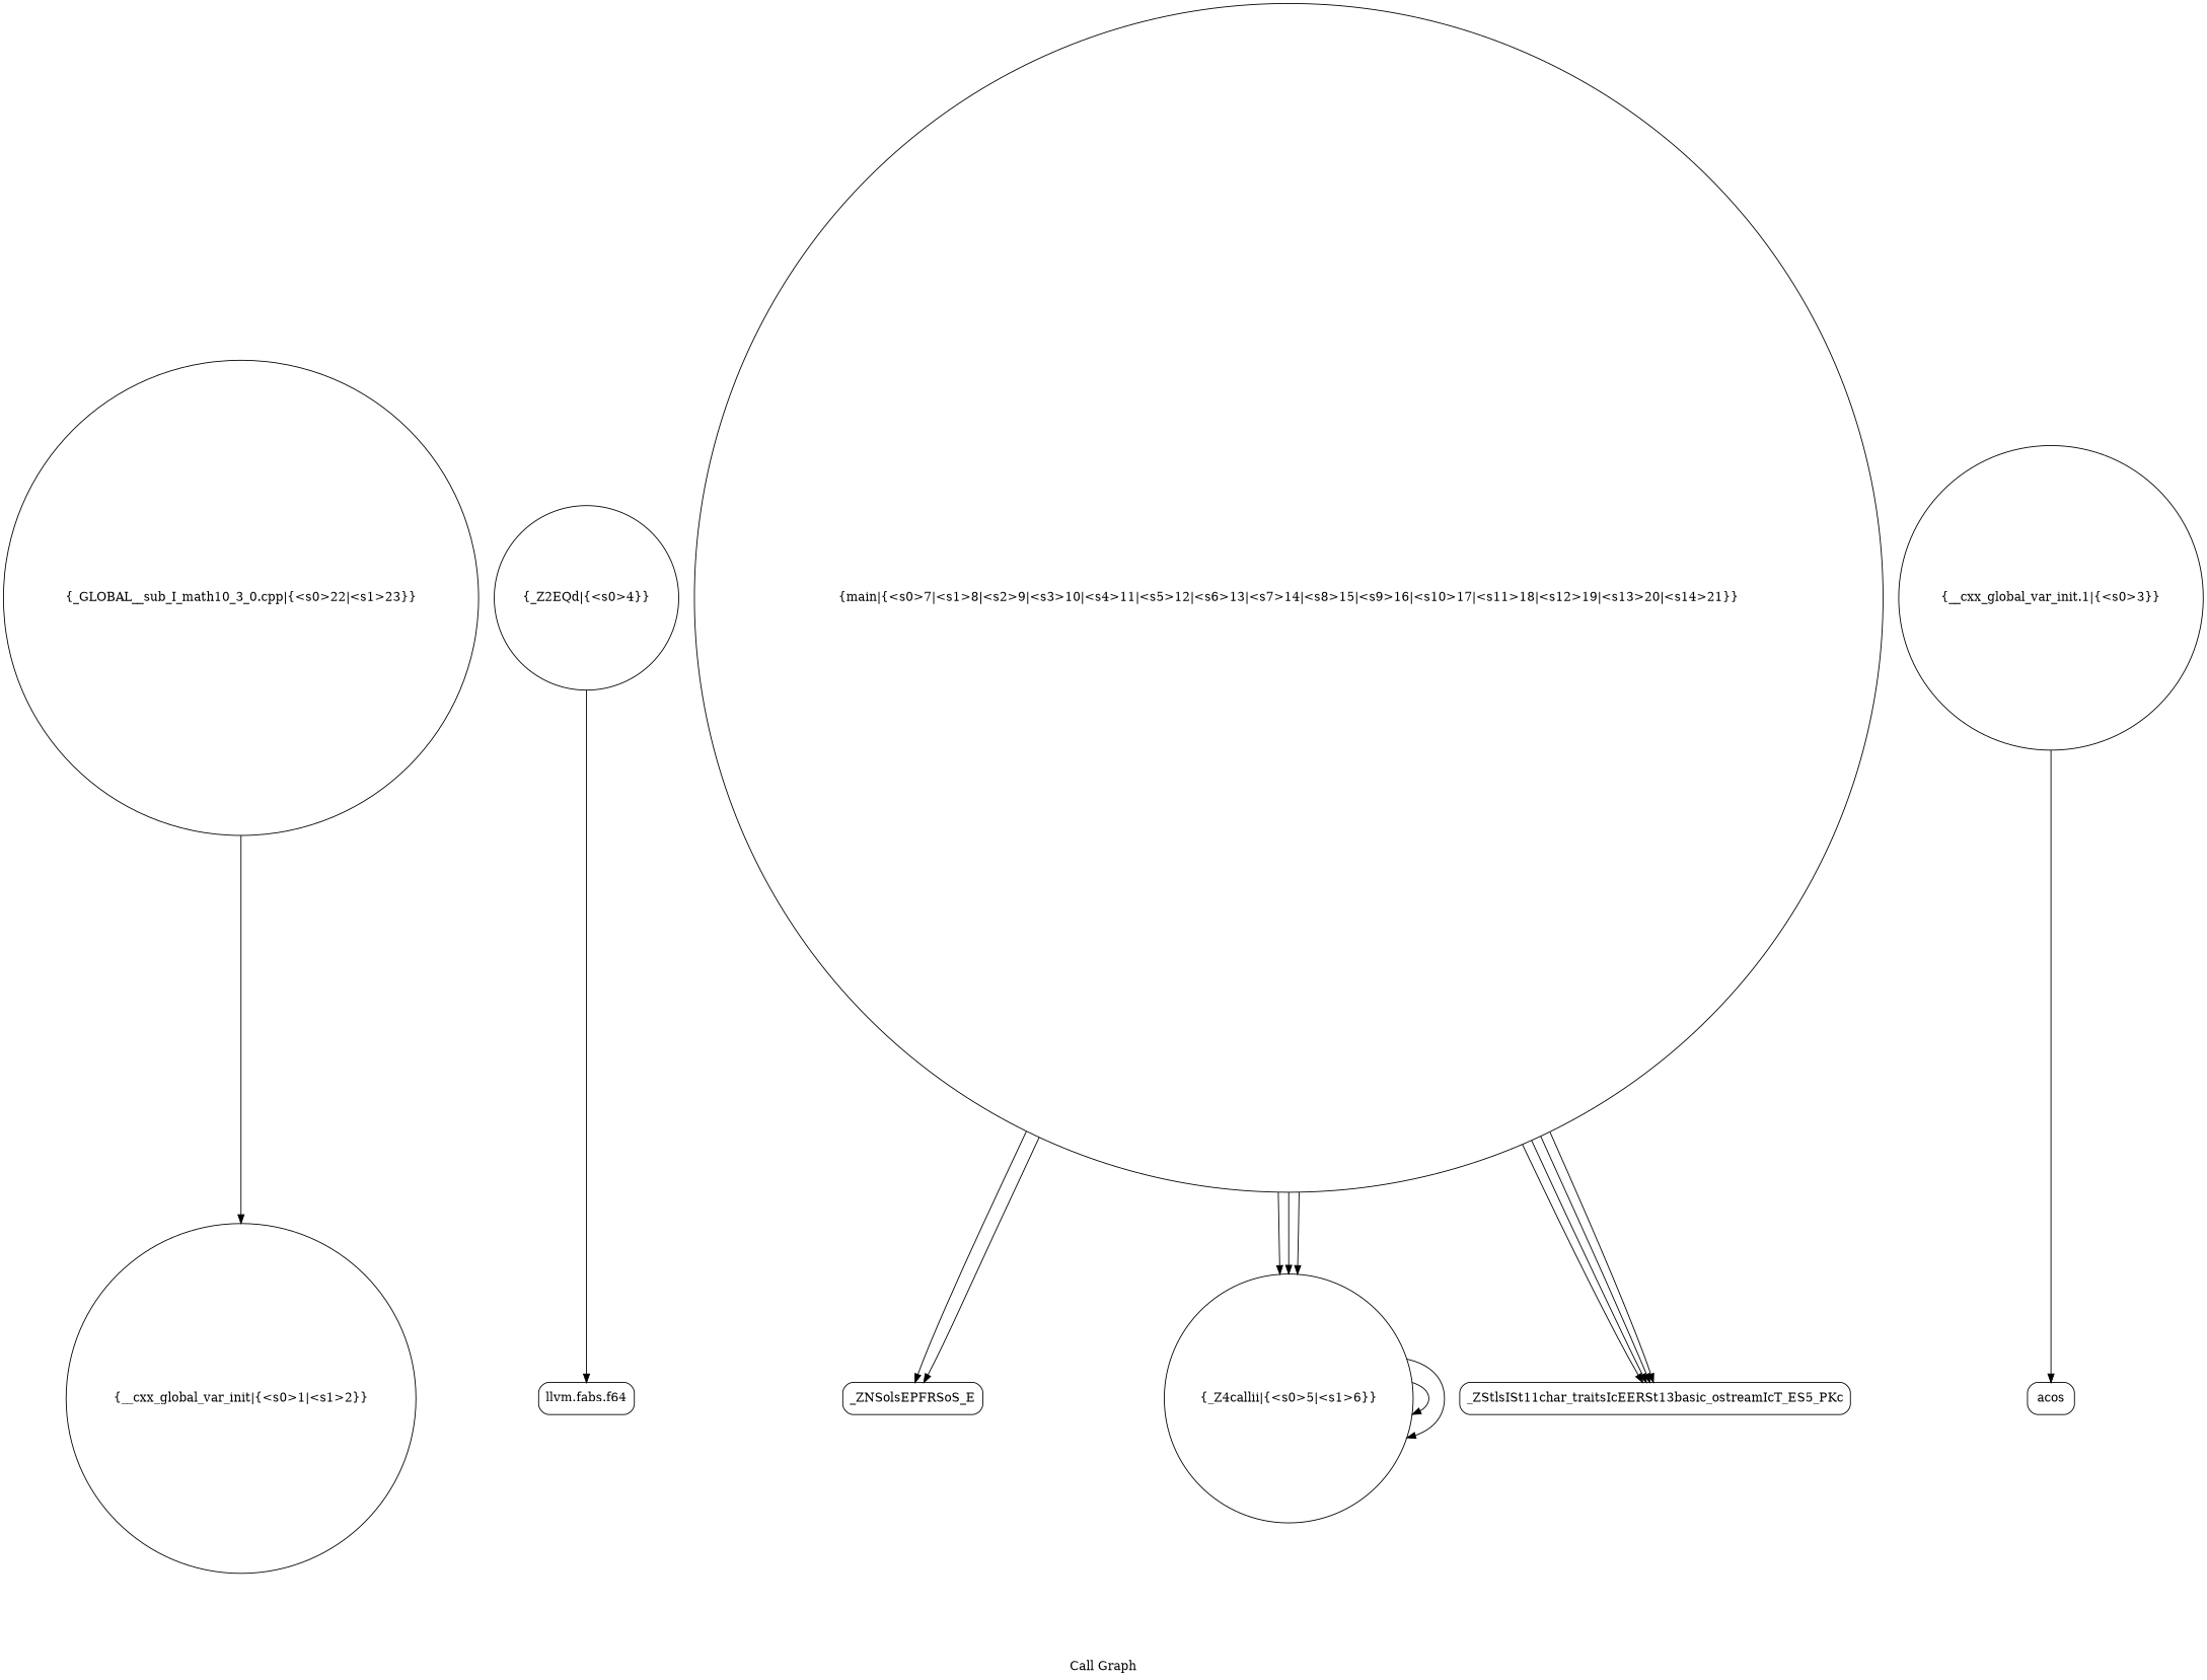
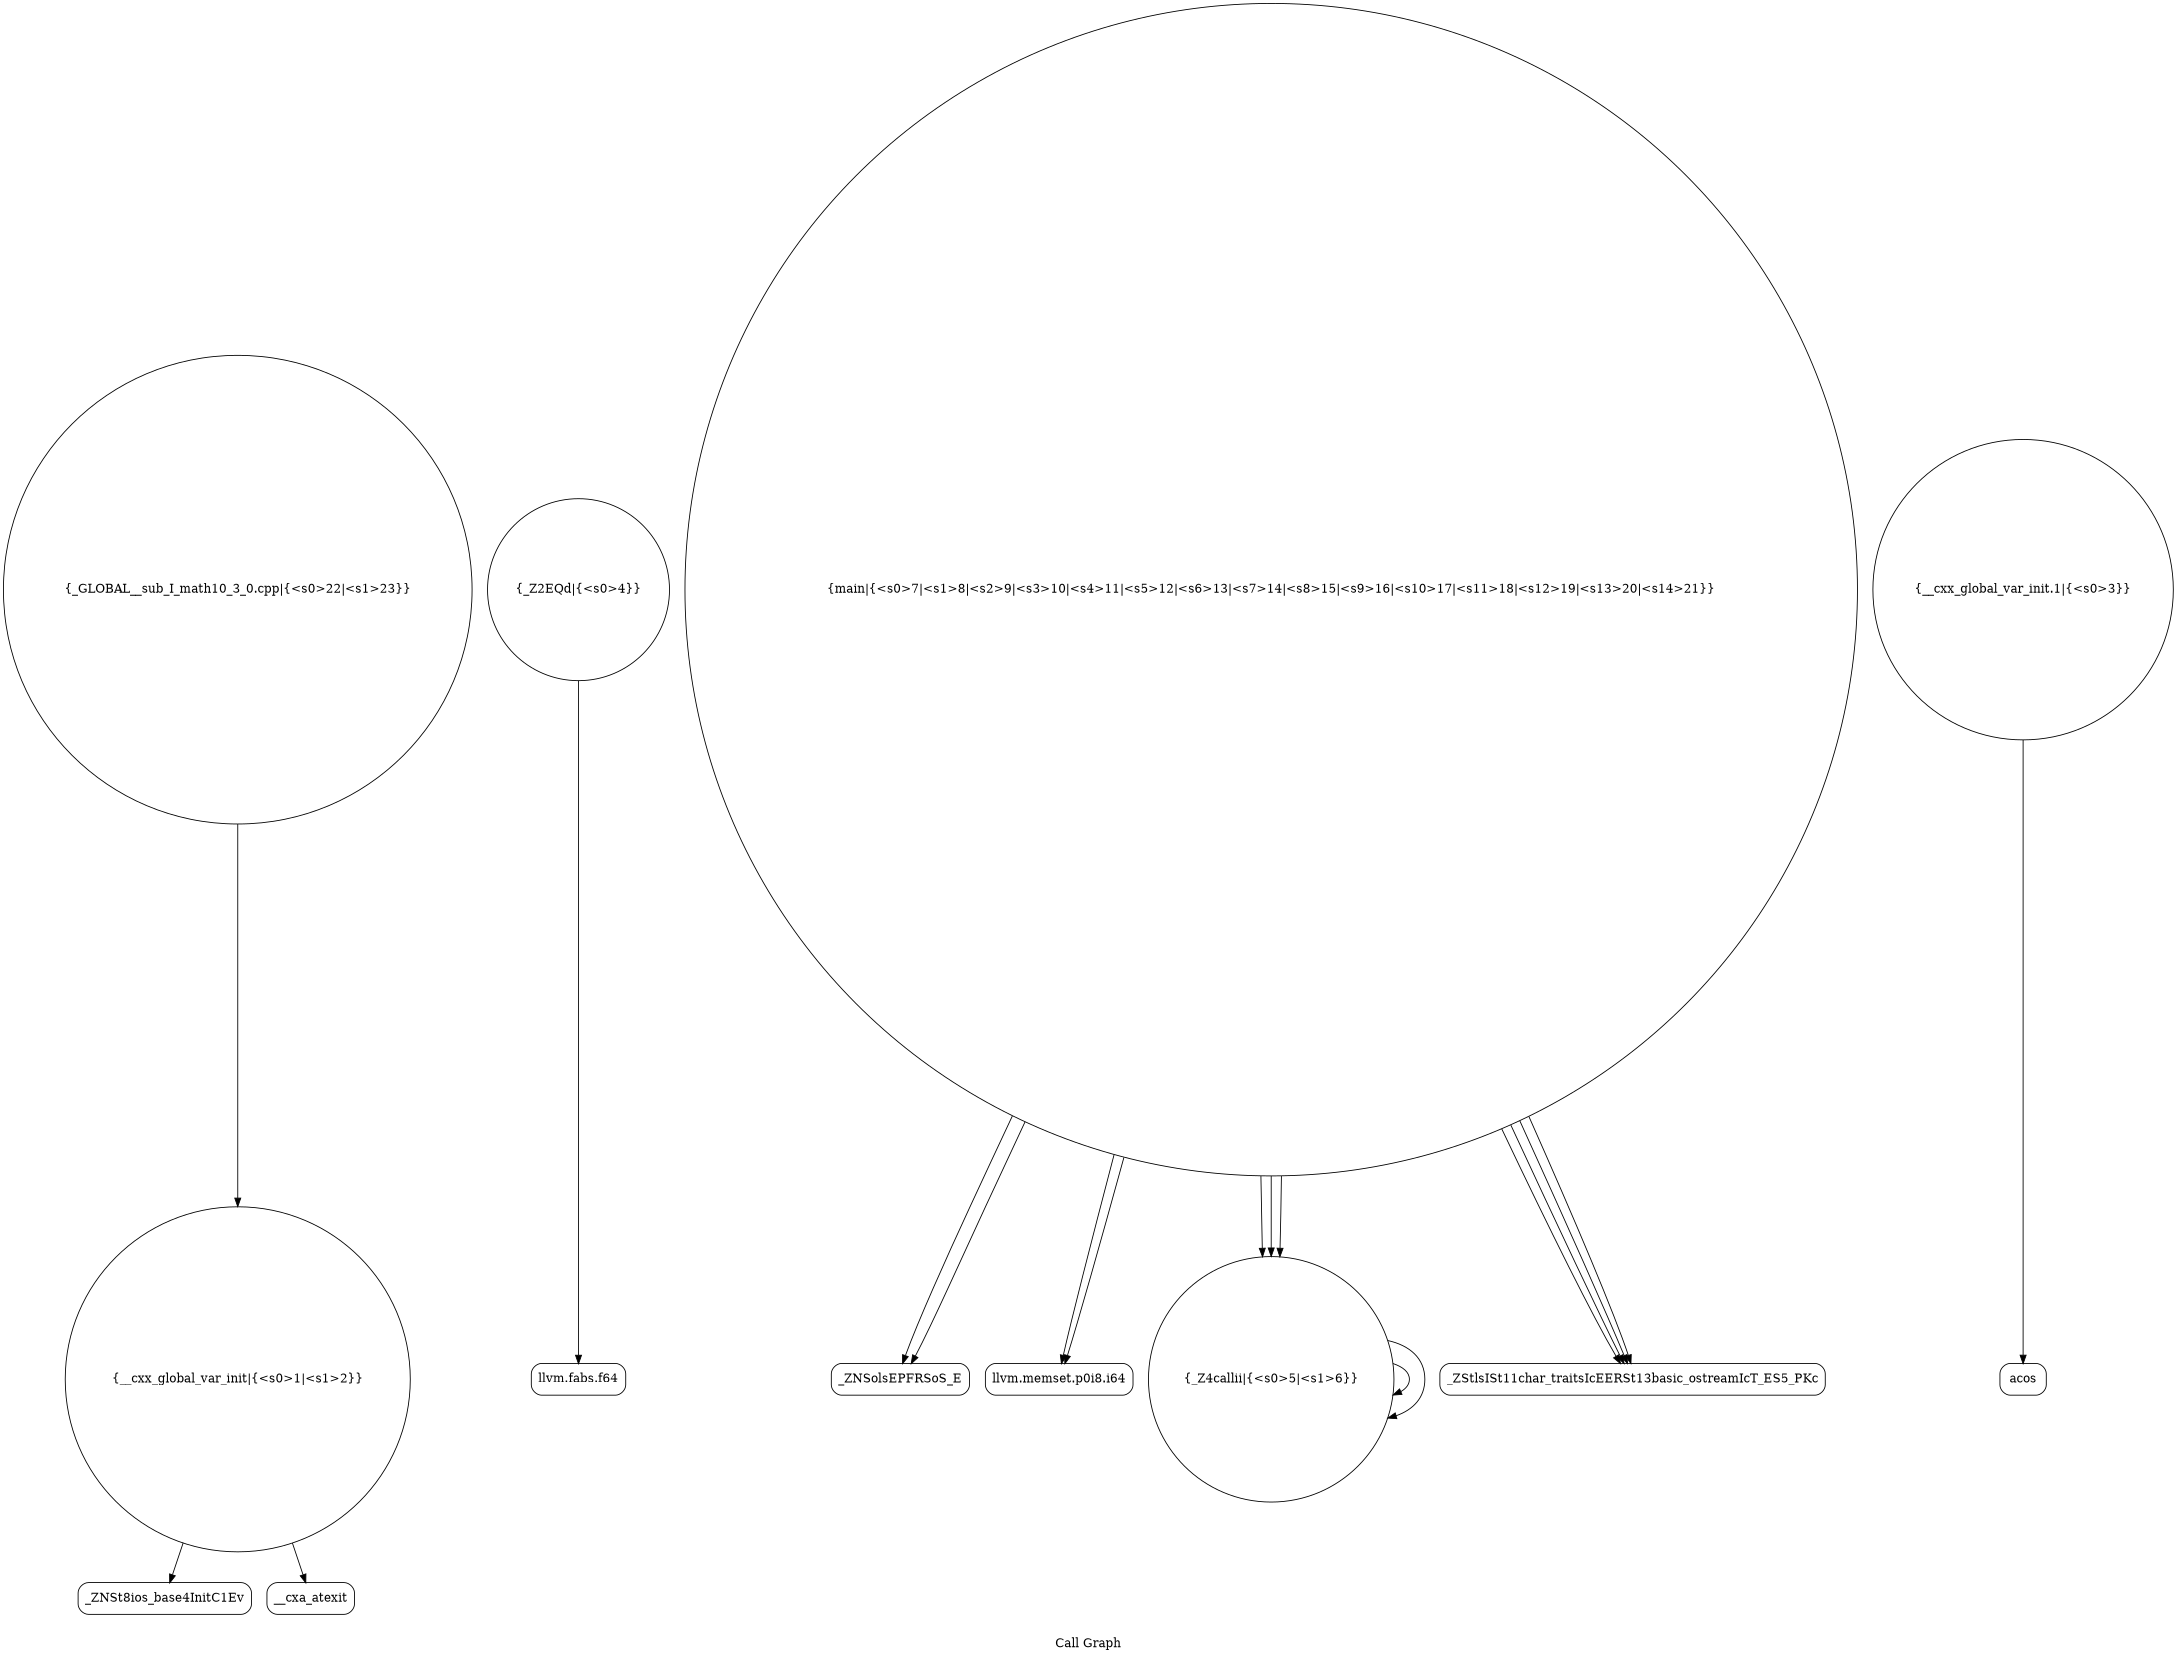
  digraph {
    label="Call Graph"
    node [shape=Mrecord]
    edge [color=black tailport=s0]
    n1 [label="{__cxx_global_var_init|{<s0>1|<s1>2}}" shape=circle]
+   n2 [label="{_ZNSt8ios_base4InitC1Ev}"]
+   n3 [label="{__cxa_atexit}"]
    n4 [label="{llvm.fabs.f64}"]
    n5 [label="{_ZNSolsEPFRSoS_E}"]
    n6 [label="{main|{<s0>7|<s1>8|<s2>9|<s3>10|<s4>11|<s5>12|<s6>13|<s7>14|<s8>15|<s9>16|<s10>17|<s11>18|<s12>19|<s13>20|<s14>21}}" shape=circle]
+   n7 [label="{llvm.memset.p0i8.i64}"]
    n8 [label="{_Z4callii|{<s0>5|<s1>6}}" shape=circle]
    n9 [label="{_ZStlsISt11char_traitsIcEERSt13basic_ostreamIcT_ES5_PKc}"]
    n10 [label="{_GLOBAL__sub_I_math10_3_0.cpp|{<s0>22|<s1>23}}" shape=circle]
    n11 [label="{__cxx_global_var_init.1|{<s0>3}}" shape=circle]
    n12 [label="{acos}"]
    n13 [label="{_Z2EQd|{<s0>4}}" shape=circle]
+   n1 -> n2
+   n1 -> n3 [tailport=s1]
    n6 -> n5 [tailport=s7]
    n6 -> n5 [tailport=s14]
+   n6 -> n7
+   n6 -> n7 [tailport=s9]
    n6 -> n8 [tailport=s1]
    n6 -> n8 [tailport=s10]
    n6 -> n8 [tailport=s12]
    n6 -> n9 [tailport=s6]
    n6 -> n9 [tailport=s8]
    n6 -> n9 [tailport=s11]
    n6 -> n9 [tailport=s13]
    n8 -> n8
    n8 -> n8 [tailport=s1]
    n10 -> n1
    n11 -> n12
    n13 -> n4
  }
